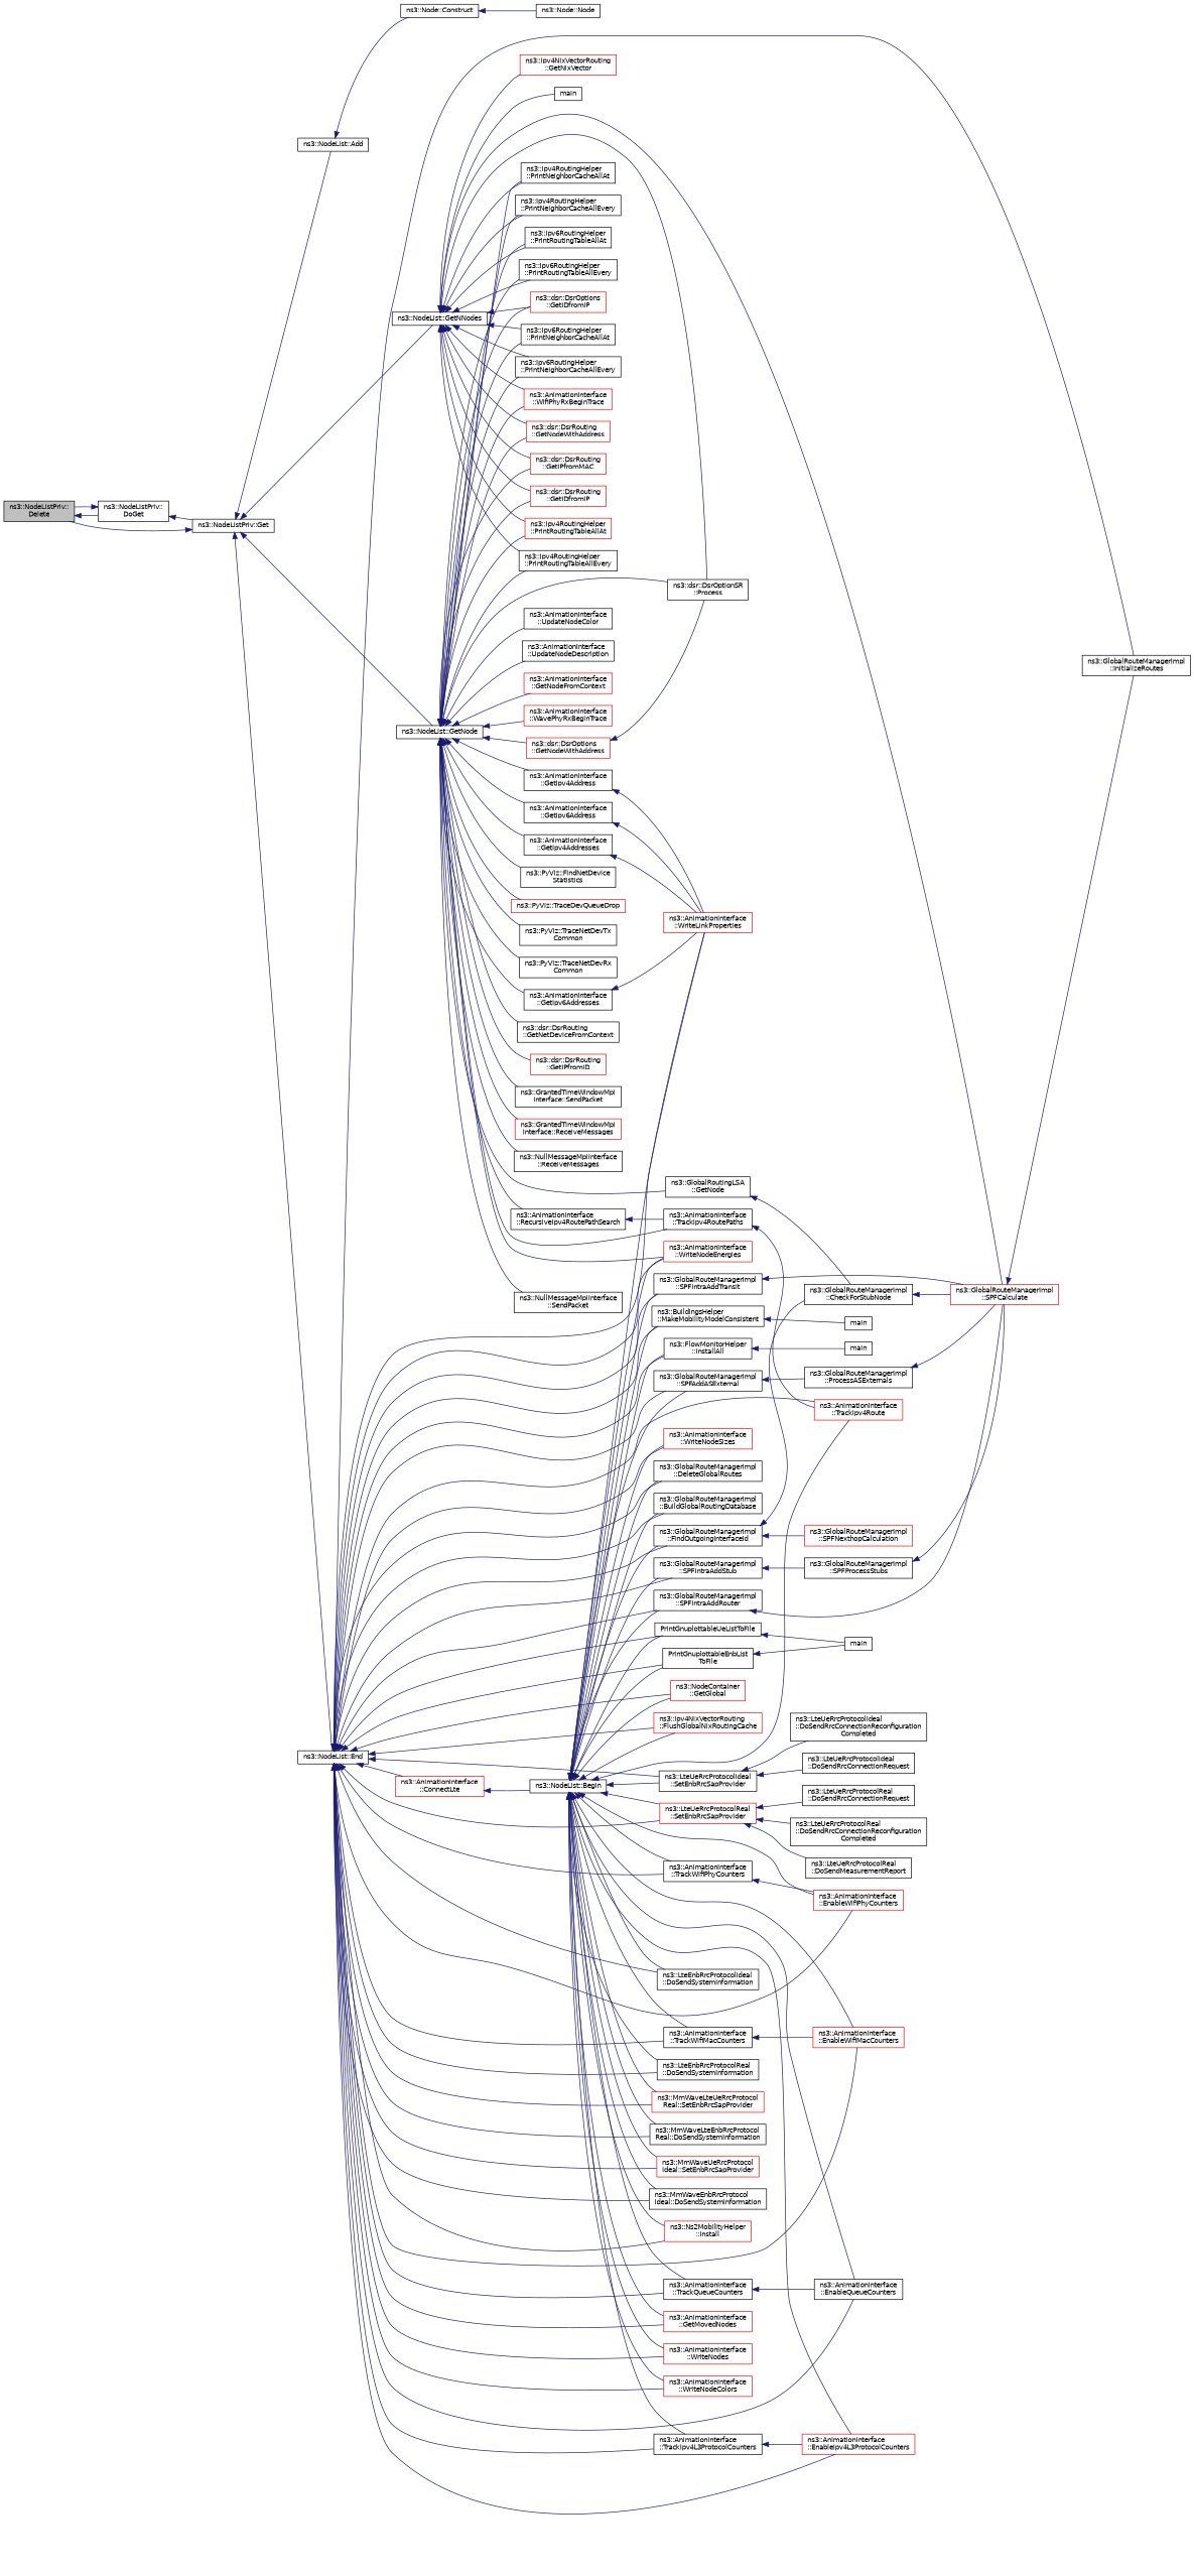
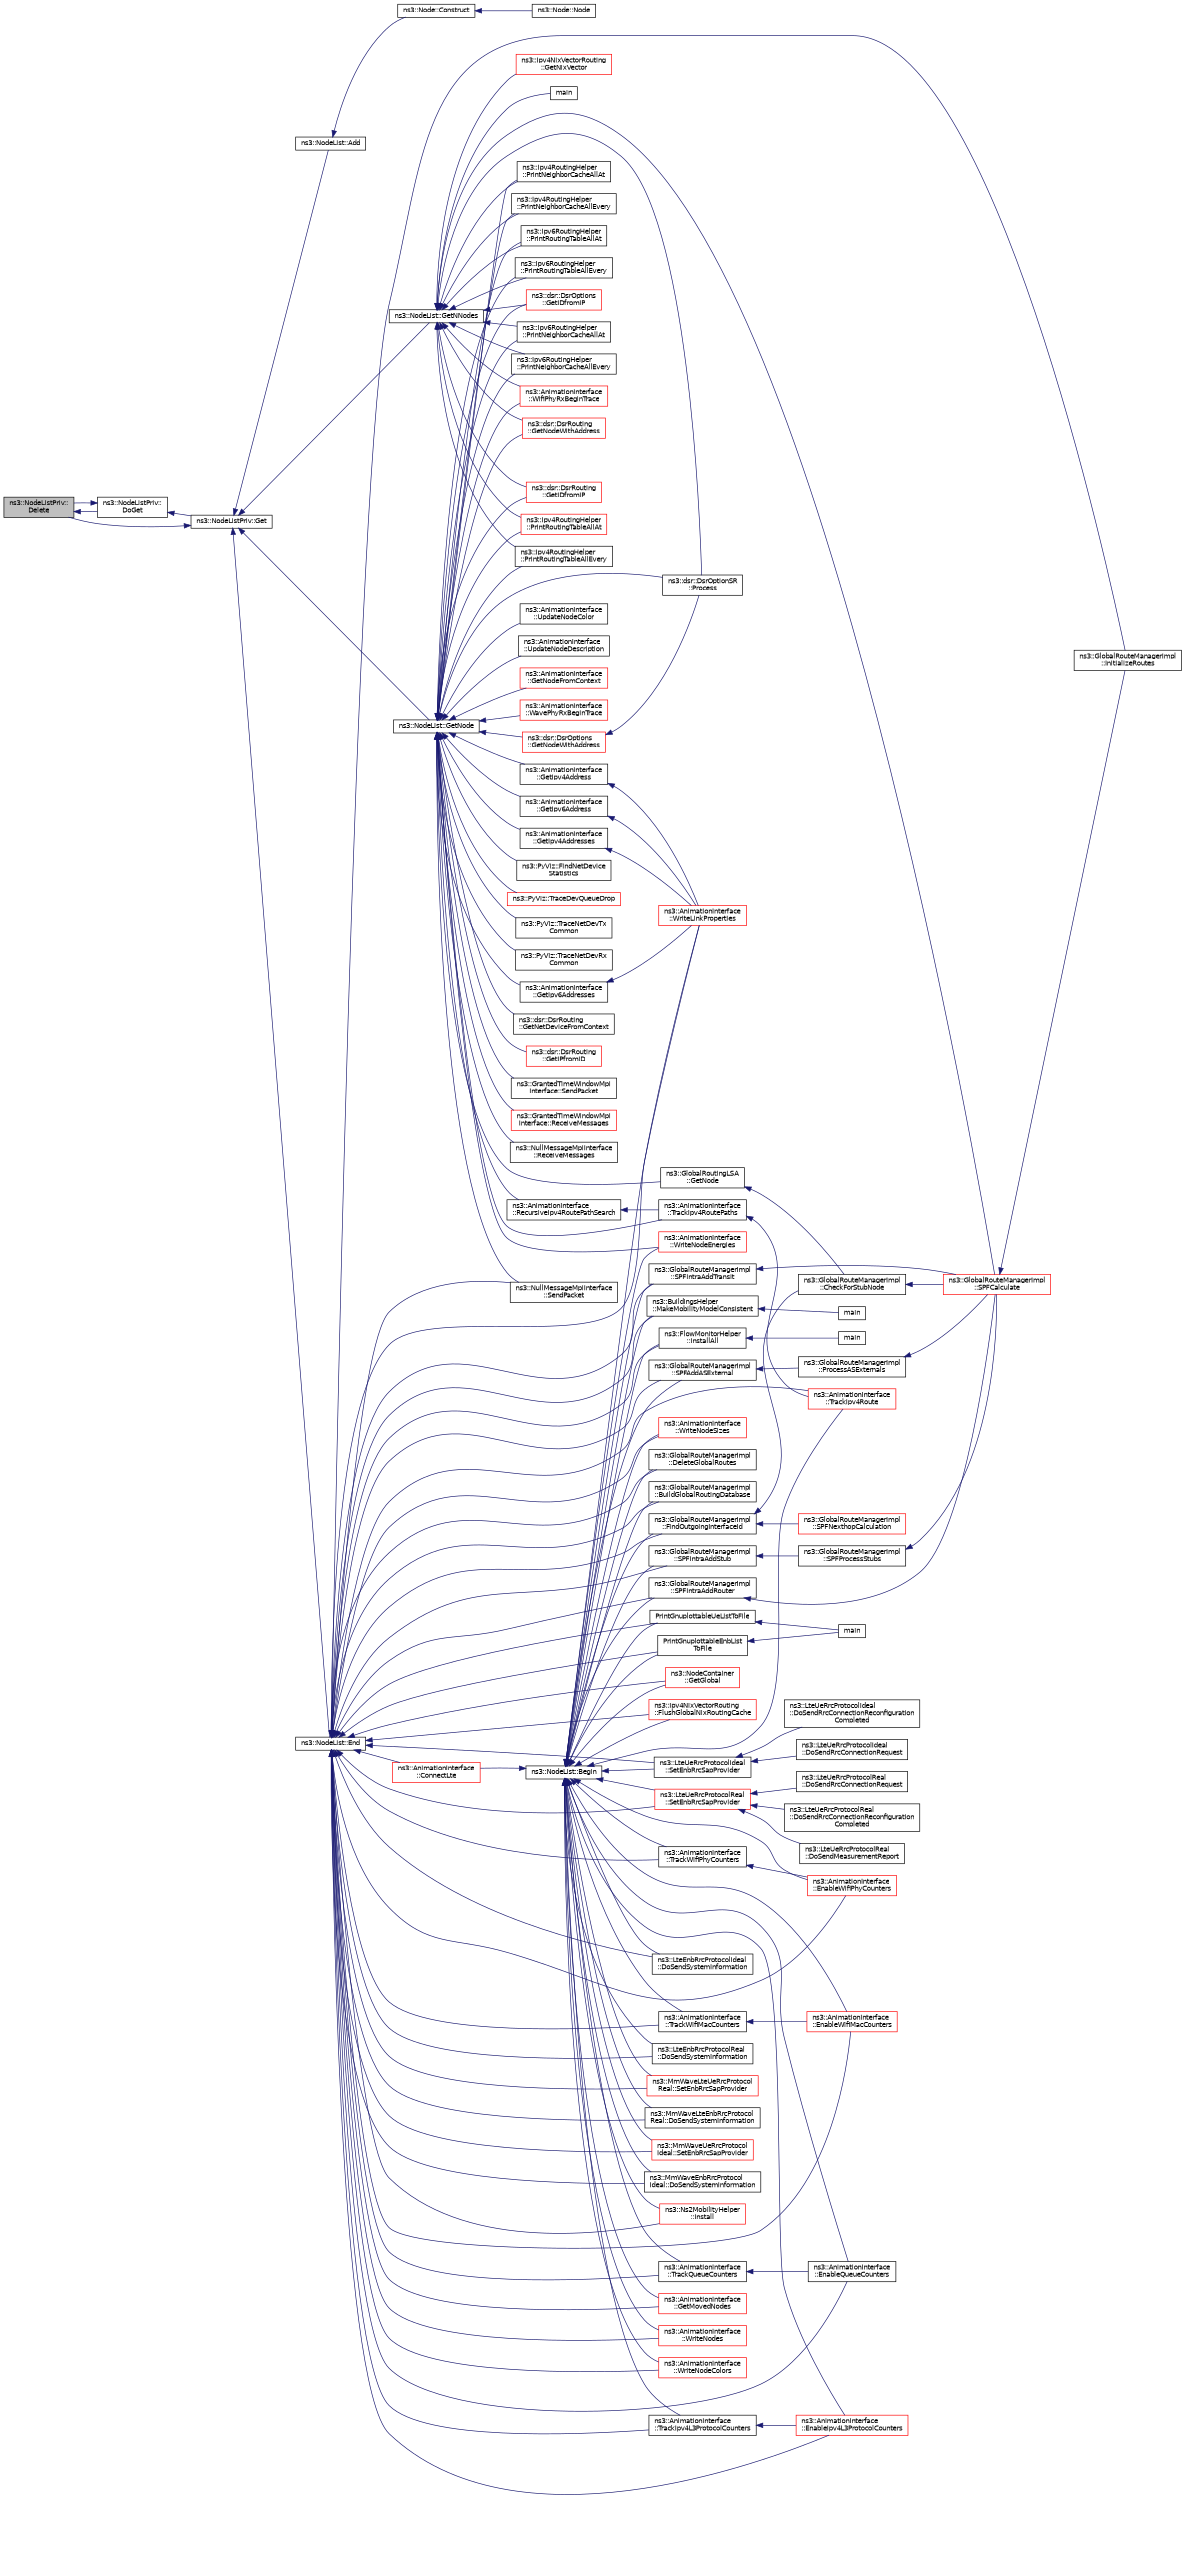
  digraph {
    rankdir=LR
    node [color=black fillcolor=white fontname=Helvetica fontsize=10 shape=record style=filled]
    edge [color=midnightblue dir=back fontname=Helvetica fontsize=10 labelfontname=Helvetica labelfontsize=10 style=solid]
    n1 [fillcolor=grey75 fontcolor=black height=0.2 label="ns3::NodeListPriv::\lDelete" width=0.4]
    n2 [height=0.2 label="ns3::NodeListPriv::\lDoGet" width=0.4]
    n3 [height=0.2 label="ns3::NodeListPriv::Get" width=0.4]
    n4 [height=0.2 label="ns3::NodeList::Add" width=0.4]
    n5 [height=0.2 label="ns3::NodeList::End" width=0.4]
    n6 [height=0.2 label="ns3::NodeList::GetNode" width=0.4]
    n7 [height=0.2 label="ns3::NodeList::GetNNodes" width=0.4]
    n8 [height=0.2 label="ns3::Node::Construct" width=0.4]
    n9 [height=0.2 label="ns3::NodeList::Begin" width=0.4]
    n10 [height=0.2 label="ns3::BuildingsHelper\l::MakeMobilityModelConsistent" width=0.4]
    n11 [height=0.2 label="ns3::FlowMonitorHelper\l::InstallAll" width=0.4]
    n12 [height=0.2 label="ns3::GlobalRouteManagerImpl\l::DeleteGlobalRoutes" width=0.4]
    n13 [height=0.2 label="ns3::GlobalRouteManagerImpl\l::BuildGlobalRoutingDatabase" width=0.4]
    n14 [height=0.2 label="ns3::GlobalRouteManagerImpl\l::SPFAddASExternal" width=0.4]
    n15 [height=0.2 label="ns3::GlobalRouteManagerImpl\l::SPFIntraAddStub" width=0.4]
    n16 [height=0.2 label="ns3::GlobalRouteManagerImpl\l::FindOutgoingInterfaceId" width=0.4]
    n17 [height=0.2 label="ns3::GlobalRouteManagerImpl\l::SPFIntraAddRouter" width=0.4]
    n18 [height=0.2 label="ns3::GlobalRouteManagerImpl\l::SPFIntraAddTransit" width=0.4]
    n19 [height=0.2 label=PrintGnuplottableUeListToFile width=0.4]
    n20 [height=0.2 label="PrintGnuplottableEnbList\lToFile" width=0.4]
    n21 [height=0.2 label="ns3::LteUeRrcProtocolIdeal\l::SetEnbRrcSapProvider" width=0.4]
    n22 [height=0.2 label="ns3::LteEnbRrcProtocolIdeal\l::DoSendSystemInformation" width=0.4]
    n23 [color=red height=0.2 label="ns3::LteUeRrcProtocolReal\l::SetEnbRrcSapProvider" width=0.4]
    n24 [height=0.2 label="ns3::LteEnbRrcProtocolReal\l::DoSendSystemInformation" width=0.4]
    n25 [color=red height=0.2 label="ns3::MmWaveLteUeRrcProtocol\lReal::SetEnbRrcSapProvider" width=0.4]
    n26 [height=0.2 label="ns3::MmWaveLteEnbRrcProtocol\lReal::DoSendSystemInformation" width=0.4]
    n27 [color=red height=0.2 label="ns3::MmWaveUeRrcProtocol\lIdeal::SetEnbRrcSapProvider" width=0.4]
    n28 [height=0.2 label="ns3::MmWaveEnbRrcProtocol\lIdeal::DoSendSystemInformation" width=0.4]
    n29 [color=red height=0.2 label="ns3::Ns2MobilityHelper\l::Install" width=0.4]
    n30 [color=red height=0.2 label="ns3::AnimationInterface\l::EnableWifiPhyCounters" width=0.4]
    n31 [color=red height=0.2 label="ns3::AnimationInterface\l::EnableWifiMacCounters" width=0.4]
    n32 [height=0.2 label="ns3::AnimationInterface\l::EnableQueueCounters" width=0.4]
    n33 [color=red height=0.2 label="ns3::AnimationInterface\l::EnableIpv4L3ProtocolCounters" width=0.4]
    n34 [color=red height=0.2 label="ns3::AnimationInterface\l::GetMovedNodes" width=0.4]
    n35 [color=red height=0.2 label="ns3::AnimationInterface\l::ConnectLte" width=0.4]
    n36 [color=red height=0.2 label="ns3::AnimationInterface\l::WriteLinkProperties" width=0.4]
    n37 [color=red height=0.2 label="ns3::AnimationInterface\l::WriteNodes" width=0.4]
    n38 [color=red height=0.2 label="ns3::AnimationInterface\l::WriteNodeColors" width=0.4]
    n39 [color=red height=0.2 label="ns3::AnimationInterface\l::WriteNodeSizes" width=0.4]
    n40 [color=red height=0.2 label="ns3::AnimationInterface\l::WriteNodeEnergies" width=0.4]
    n41 [height=0.2 label="ns3::AnimationInterface\l::TrackQueueCounters" width=0.4]
    n42 [height=0.2 label="ns3::AnimationInterface\l::TrackWifiMacCounters" width=0.4]
    n43 [height=0.2 label="ns3::AnimationInterface\l::TrackWifiPhyCounters" width=0.4]
    n44 [height=0.2 label="ns3::AnimationInterface\l::TrackIpv4L3ProtocolCounters" width=0.4]
    n45 [color=red height=0.2 label="ns3::AnimationInterface\l::TrackIpv4Route" width=0.4]
    n46 [color=red height=0.2 label="ns3::NodeContainer\l::GetGlobal" width=0.4]
    n47 [color=red height=0.2 label="ns3::Ipv4NixVectorRouting\l::FlushGlobalNixRoutingCache" width=0.4]
    n48 [height=0.2 label="ns3::GlobalRouteManagerImpl\l::InitializeRoutes" width=0.4]
    n49 [color=red height=0.2 label="ns3::dsr::DsrOptions\l::GetIDfromIP" width=0.4]
    n50 [color=red height=0.2 label="ns3::dsr::DsrOptions\l::GetNodeWithAddress" width=0.4]
    n51 [height=0.2 label="ns3::dsr::DsrOptionSR\l::Process" width=0.4]
    n52 [height=0.2 label="ns3::dsr::DsrRouting\l::GetNetDeviceFromContext" width=0.4]
    n53 [color=red height=0.2 label="ns3::dsr::DsrRouting\l::GetNodeWithAddress" width=0.4]
-   n54 [color=red height=0.2 label="ns3::dsr::DsrRouting\l::GetIPfromMAC" width=0.4]
    n55 [color=red height=0.2 label="ns3::dsr::DsrRouting\l::GetIDfromIP" width=0.4]
    n56 [color=red height=0.2 label="ns3::dsr::DsrRouting\l::GetIPfromID" width=0.4]
    n57 [color=red height=0.2 label="ns3::Ipv4RoutingHelper\l::PrintRoutingTableAllAt" width=0.4]
    n58 [height=0.2 label="ns3::Ipv4RoutingHelper\l::PrintRoutingTableAllEvery" width=0.4]
    n59 [height=0.2 label="ns3::Ipv4RoutingHelper\l::PrintNeighborCacheAllAt" width=0.4]
    n60 [height=0.2 label="ns3::Ipv4RoutingHelper\l::PrintNeighborCacheAllEvery" width=0.4]
    n61 [height=0.2 label="ns3::Ipv6RoutingHelper\l::PrintRoutingTableAllAt" width=0.4]
    n62 [height=0.2 label="ns3::Ipv6RoutingHelper\l::PrintRoutingTableAllEvery" width=0.4]
    n63 [height=0.2 label="ns3::Ipv6RoutingHelper\l::PrintNeighborCacheAllAt" width=0.4]
    n64 [height=0.2 label="ns3::Ipv6RoutingHelper\l::PrintNeighborCacheAllEvery" width=0.4]
    n65 [height=0.2 label="ns3::GlobalRoutingLSA\l::GetNode" width=0.4]
    n66 [height=0.2 label="ns3::GrantedTimeWindowMpi\lInterface::SendPacket" width=0.4]
    n67 [color=red height=0.2 label="ns3::GrantedTimeWindowMpi\lInterface::ReceiveMessages" width=0.4]
    n68 [height=0.2 label="ns3::NullMessageMpiInterface\l::SendPacket" width=0.4]
    n69 [height=0.2 label="ns3::NullMessageMpiInterface\l::ReceiveMessages" width=0.4]
    n70 [height=0.2 label="ns3::AnimationInterface\l::UpdateNodeColor" width=0.4]
    n71 [height=0.2 label="ns3::AnimationInterface\l::UpdateNodeDescription" width=0.4]
    n72 [color=red height=0.2 label="ns3::AnimationInterface\l::GetNodeFromContext" width=0.4]
    n73 [color=red height=0.2 label="ns3::AnimationInterface\l::WifiPhyRxBeginTrace" width=0.4]
    n74 [color=red height=0.2 label="ns3::AnimationInterface\l::WavePhyRxBeginTrace" width=0.4]
    n75 [height=0.2 label="ns3::AnimationInterface\l::GetIpv4Address" width=0.4]
    n76 [height=0.2 label="ns3::AnimationInterface\l::GetIpv6Address" width=0.4]
    n77 [height=0.2 label="ns3::AnimationInterface\l::GetIpv4Addresses" width=0.4]
    n78 [height=0.2 label="ns3::AnimationInterface\l::GetIpv6Addresses" width=0.4]
    n79 [height=0.2 label="ns3::AnimationInterface\l::TrackIpv4RoutePaths" width=0.4]
    n80 [height=0.2 label="ns3::AnimationInterface\l::RecursiveIpv4RoutePathSearch" width=0.4]
    n81 [height=0.2 label="ns3::PyViz::FindNetDevice\lStatistics" width=0.4]
    n82 [color=red height=0.2 label="ns3::PyViz::TraceDevQueueDrop" width=0.4]
    n83 [height=0.2 label="ns3::PyViz::TraceNetDevTx\lCommon" width=0.4]
    n84 [height=0.2 label="ns3::PyViz::TraceNetDevRx\lCommon" width=0.4]
    n85 [color=red height=0.2 label="ns3::GlobalRouteManagerImpl\l::SPFCalculate" width=0.4]
    n86 [height=0.2 label=main width=0.4]
    n87 [color=red height=0.2 label="ns3::Ipv4NixVectorRouting\l::GetNixVector" width=0.4]
    n88 [height=0.2 label="ns3::Node::Node" width=0.4]
    n89 [height=0.2 label=main width=0.4]
    n90 [height=0.2 label=main width=0.4]
    n91 [height=0.2 label="ns3::GlobalRouteManagerImpl\l::ProcessASExternals" width=0.4]
    n92 [height=0.2 label="ns3::GlobalRouteManagerImpl\l::SPFProcessStubs" width=0.4]
    n93 [color=red height=0.2 label="ns3::GlobalRouteManagerImpl\l::SPFNexthopCalculation" width=0.4]
    n94 [height=0.2 label="ns3::GlobalRouteManagerImpl\l::CheckForStubNode" width=0.4]
    n95 [height=0.2 label=main width=0.4]
    n96 [height=0.2 label="ns3::LteUeRrcProtocolIdeal\l::DoSendRrcConnectionRequest" width=0.4]
    n97 [height=0.2 label="ns3::LteUeRrcProtocolIdeal\l::DoSendRrcConnectionReconfiguration\lCompleted" width=0.4]
    n98 [height=0.2 label="ns3::LteUeRrcProtocolReal\l::DoSendRrcConnectionRequest" width=0.4]
    n99 [height=0.2 label="ns3::LteUeRrcProtocolReal\l::DoSendRrcConnectionReconfiguration\lCompleted" width=0.4]
    n100 [height=0.2 label="ns3::LteUeRrcProtocolReal\l::DoSendMeasurementReport" width=0.4]
    n1 -> n2
    n2 -> n1
    n2 -> n3
    n3 -> n1
    n3 -> n4
    n3 -> n5
    n3 -> n6
    n3 -> n7
    n4 -> n8
    n5 -> n10
    n5 -> n11
    n5 -> n12
    n5 -> n13
    n5 -> n14
    n5 -> n15
    n5 -> n16
    n5 -> n17
    n5 -> n18
    n5 -> n19
    n5 -> n20
    n5 -> n21
    n5 -> n22
    n5 -> n23
    n5 -> n24
    n5 -> n25
    n5 -> n26
    n5 -> n27
    n5 -> n28
    n5 -> n29
    n5 -> n30
    n5 -> n31
    n5 -> n32
    n5 -> n33
    n5 -> n34
    n5 -> n35
    n5 -> n36
    n5 -> n37
    n5 -> n38
    n5 -> n39
-   n5 -> n40
+   n5 -> n68
    n5 -> n41
    n5 -> n42
    n5 -> n43
    n5 -> n44
    n5 -> n45
    n5 -> n46
    n5 -> n47
    n5 -> n48
    n6 -> n40
    n6 -> n49
    n6 -> n50
    n6 -> n51
    n6 -> n52
    n6 -> n53
-   n6 -> n54
    n6 -> n55
    n6 -> n56
    n6 -> n57
    n6 -> n58
    n6 -> n59
    n6 -> n60
    n6 -> n61
    n6 -> n62
    n6 -> n63
    n6 -> n64
    n6 -> n65
    n6 -> n66
    n6 -> n67
    n6 -> n68
    n6 -> n69
    n6 -> n70
    n6 -> n71
    n6 -> n72
    n6 -> n73
    n6 -> n74
    n6 -> n75
    n6 -> n76
    n6 -> n77
    n6 -> n78
    n6 -> n79
    n6 -> n80
    n6 -> n81
    n6 -> n82
    n6 -> n83
    n6 -> n84
    n7 -> n49
    n7 -> n51
    n7 -> n53
-   n7 -> n54
    n7 -> n55
    n7 -> n57
    n7 -> n58
    n7 -> n59
    n7 -> n60
    n7 -> n61
    n7 -> n62
    n7 -> n63
    n7 -> n64
    n7 -> n73
    n7 -> n85
    n7 -> n86
    n7 -> n87
    n8 -> n88
    n9 -> n10
    n9 -> n11
    n9 -> n12
    n9 -> n13
    n9 -> n14
    n9 -> n15
    n9 -> n16
    n9 -> n17
    n9 -> n18
    n9 -> n19
    n9 -> n20
    n9 -> n21
    n9 -> n22
    n9 -> n23
    n9 -> n24
    n9 -> n25
    n9 -> n26
    n9 -> n27
    n9 -> n28
    n9 -> n29
    n9 -> n30
    n9 -> n31
    n9 -> n32
    n9 -> n33
    n9 -> n34
-   n35 -> n9
+   n9 -> n35
    n9 -> n36
    n9 -> n37
    n9 -> n38
    n9 -> n39
    n9 -> n40
    n9 -> n41
    n9 -> n42
    n9 -> n43
    n9 -> n44
    n9 -> n45
    n9 -> n46
    n9 -> n47
    n10 -> n89
    n11 -> n90
    n14 -> n91
    n15 -> n92
    n16 -> n93
    n16 -> n94
    n17 -> n85
    n18 -> n85
    n19 -> n95
    n20 -> n95
    n21 -> n96
    n21 -> n97
    n23 -> n98
    n23 -> n99
    n23 -> n100
    n41 -> n32
    n42 -> n31
    n43 -> n30
    n44 -> n33
    n50 -> n51
    n65 -> n94
    n75 -> n36
    n76 -> n36
    n77 -> n36
    n78 -> n36
    n79 -> n45
    n80 -> n79
    n85 -> n48
    n91 -> n85
    n92 -> n85
    n94 -> n85
  }
